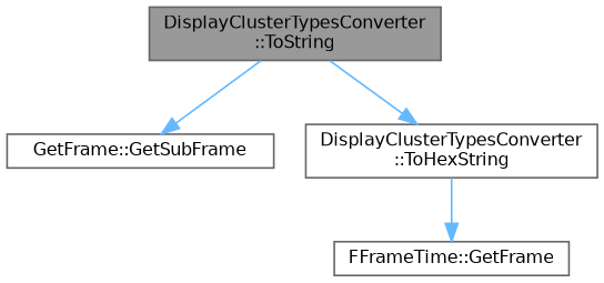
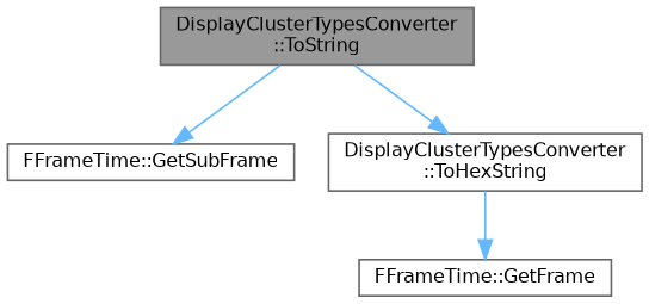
  digraph {
    rankdir=TB
    node [color=grey40 fillcolor=white fontname=Helvetica fontsize=10 shape=box style=filled]
    edge [color=steelblue1 fontname=Helvetica fontsize=10 labelfontname=Helvetica labelfontsize=10 style=solid]
    n1 [color=gray40 fillcolor=grey60 fontcolor=black height=0.2 label="DisplayClusterTypesConverter\l::ToString" width=0.4]
-   n2 [height=0.2 label="GetFrame::GetSubFrame" width=0.4]
+   n2 [height=0.2 label="FFrameTime::GetSubFrame" width=0.4]
    n3 [height=0.2 label="DisplayClusterTypesConverter\l::ToHexString" width=0.4]
    n4 [height=0.2 label="FFrameTime::GetFrame" width=0.4]
    n1 -> n2
    n1 -> n3
    n3 -> n4
  }
